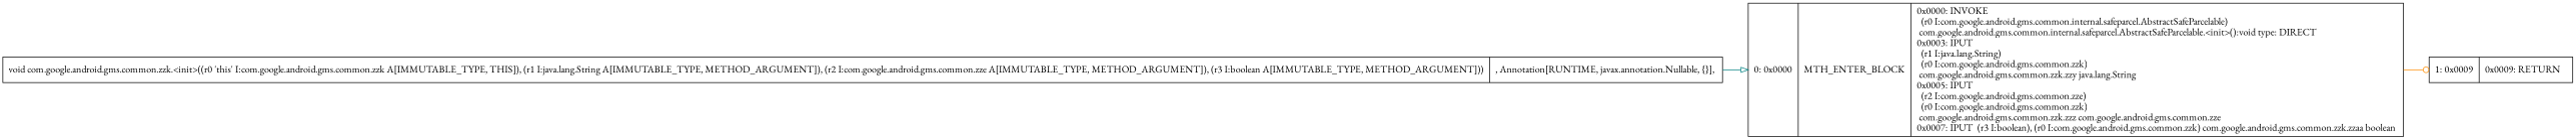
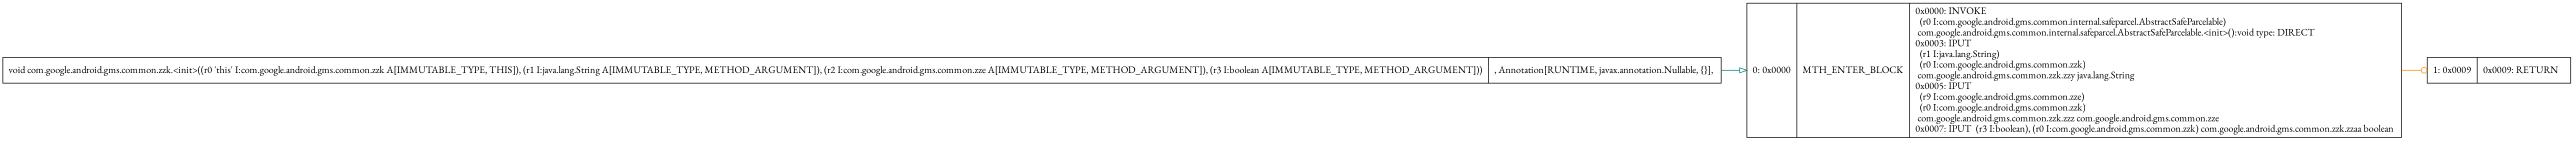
  digraph {
    rankdir=LR
    fontname="EB Garamond"
    node [shape=record style=filled fillcolor=white fontname="EB Garamond"]
    edge [fontname="EB Garamond"]
-   n1 [label="{0\:\ 0x0000|MTH_ENTER_BLOCK\l|0x0000: INVOKE  \l  (r0 I:com.google.android.gms.common.internal.safeparcel.AbstractSafeParcelable)\l com.google.android.gms.common.internal.safeparcel.AbstractSafeParcelable.\<init\>():void type: DIRECT \l0x0003: IPUT  \l  (r1 I:java.lang.String)\l  (r0 I:com.google.android.gms.common.zzk)\l com.google.android.gms.common.zzk.zzy java.lang.String \l0x0005: IPUT  \l  (r2 I:com.google.android.gms.common.zze)\l  (r0 I:com.google.android.gms.common.zzk)\l com.google.android.gms.common.zzk.zzz com.google.android.gms.common.zze \l0x0007: IPUT  (r3 I:boolean), (r0 I:com.google.android.gms.common.zzk) com.google.android.gms.common.zzk.zzaa boolean \l}"]
+   n1 [label="{0\:\ 0x0000|MTH_ENTER_BLOCK\l|0x0000: INVOKE  \l  (r0 I:com.google.android.gms.common.internal.safeparcel.AbstractSafeParcelable)\l com.google.android.gms.common.internal.safeparcel.AbstractSafeParcelable.\<init\>():void type: DIRECT \l0x0003: IPUT  \l  (r1 I:java.lang.String)\l  (r0 I:com.google.android.gms.common.zzk)\l com.google.android.gms.common.zzk.zzy java.lang.String \l0x0005: IPUT  \l  (r9 I:com.google.android.gms.common.zze)\l  (r0 I:com.google.android.gms.common.zzk)\l com.google.android.gms.common.zzk.zzz com.google.android.gms.common.zze \l0x0007: IPUT  (r3 I:boolean), (r0 I:com.google.android.gms.common.zzk) com.google.android.gms.common.zzk.zzaa boolean \l}"]
    n2 [label="{1\:\ 0x0009|0x0009: RETURN   \l}"]
    n3 [label="{void com.google.android.gms.common.zzk.\<init\>((r0 'this' I:com.google.android.gms.common.zzk A[IMMUTABLE_TYPE, THIS]), (r1 I:java.lang.String A[IMMUTABLE_TYPE, METHOD_ARGUMENT]), (r2 I:com.google.android.gms.common.zze A[IMMUTABLE_TYPE, METHOD_ARGUMENT]), (r3 I:boolean A[IMMUTABLE_TYPE, METHOD_ARGUMENT]))  | , Annotation[RUNTIME, javax.annotation.Nullable, \{\}], \l}"]
    n1 -> n2 [color=darkorange arrowhead=odot]
    n3 -> n1 [color=teal arrowhead=onormal]
  }
